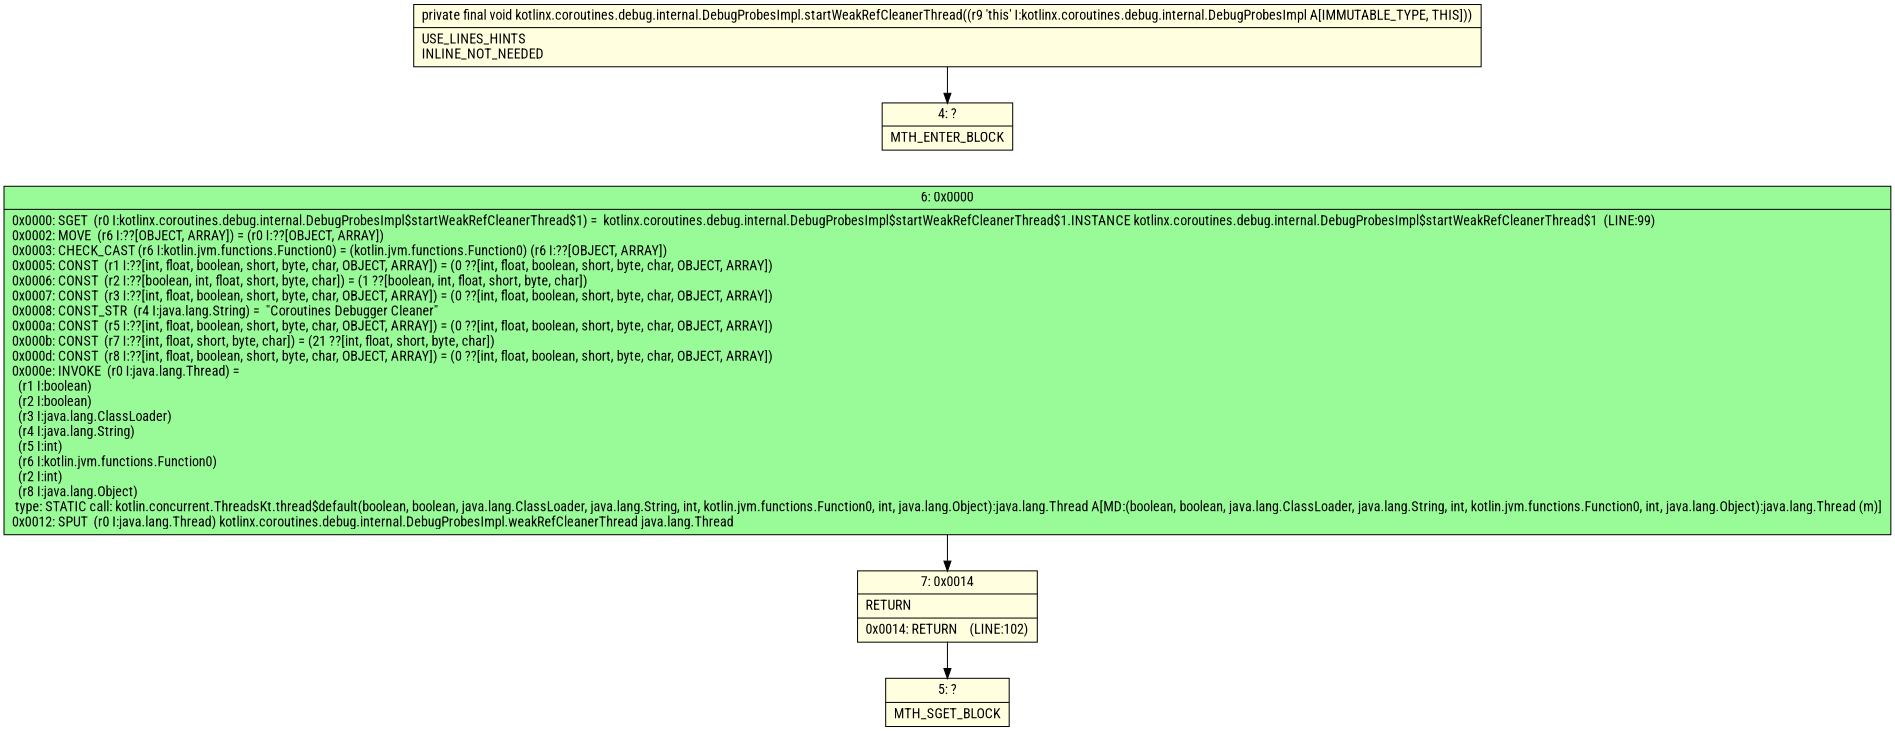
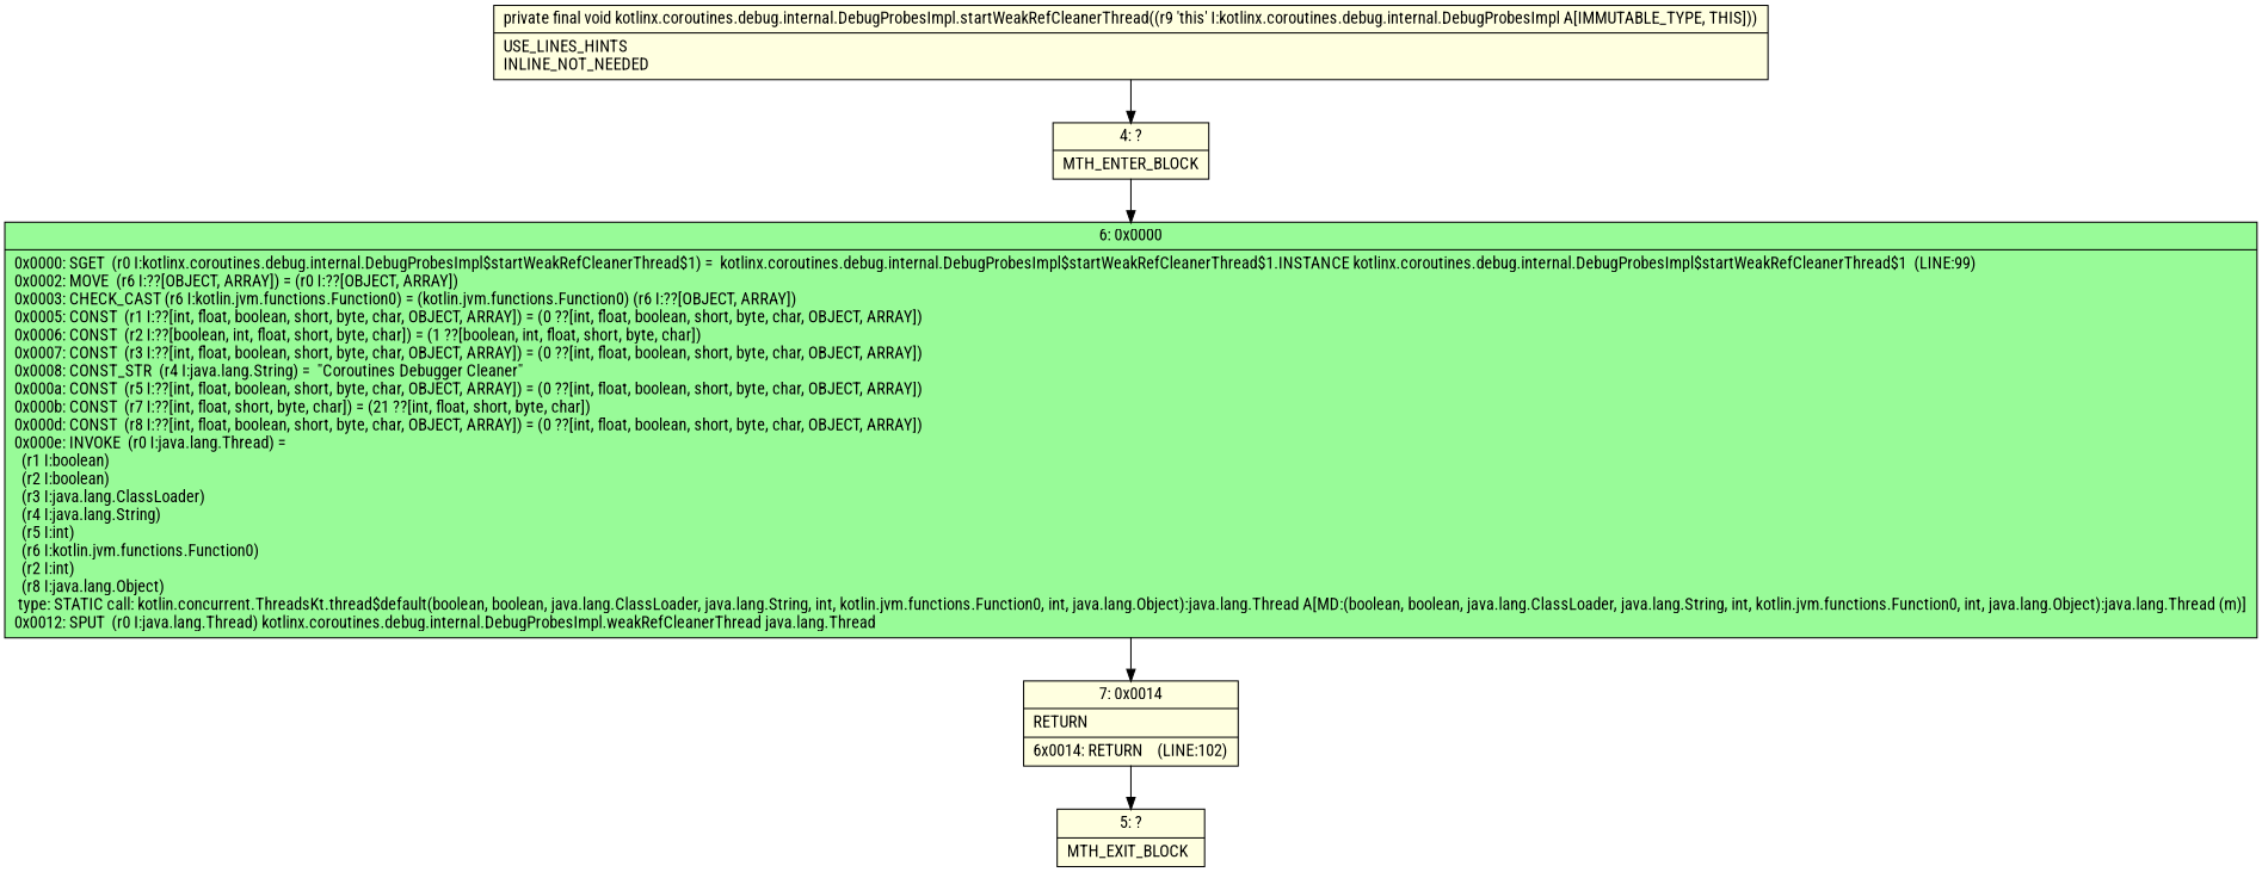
  digraph {
    fontname="Roboto Condensed"
    node [fillcolor=lightyellow fontname="Roboto Condensed" shape=record style=filled]
    edge [fontname="Roboto Condensed"]
    n1 [label="{4\:\ ?|MTH_ENTER_BLOCK\l}"]
    n2 [fillcolor=palegreen label="{6\:\ 0x0000|0x0000: SGET  (r0 I:kotlinx.coroutines.debug.internal.DebugProbesImpl$startWeakRefCleanerThread$1) =  kotlinx.coroutines.debug.internal.DebugProbesImpl$startWeakRefCleanerThread$1.INSTANCE kotlinx.coroutines.debug.internal.DebugProbesImpl$startWeakRefCleanerThread$1  (LINE:99)\l0x0002: MOVE  (r6 I:??[OBJECT, ARRAY]) = (r0 I:??[OBJECT, ARRAY]) \l0x0003: CHECK_CAST (r6 I:kotlin.jvm.functions.Function0) = (kotlin.jvm.functions.Function0) (r6 I:??[OBJECT, ARRAY]) \l0x0005: CONST  (r1 I:??[int, float, boolean, short, byte, char, OBJECT, ARRAY]) = (0 ??[int, float, boolean, short, byte, char, OBJECT, ARRAY]) \l0x0006: CONST  (r2 I:??[boolean, int, float, short, byte, char]) = (1 ??[boolean, int, float, short, byte, char]) \l0x0007: CONST  (r3 I:??[int, float, boolean, short, byte, char, OBJECT, ARRAY]) = (0 ??[int, float, boolean, short, byte, char, OBJECT, ARRAY]) \l0x0008: CONST_STR  (r4 I:java.lang.String) =  \"Coroutines Debugger Cleaner\" \l0x000a: CONST  (r5 I:??[int, float, boolean, short, byte, char, OBJECT, ARRAY]) = (0 ??[int, float, boolean, short, byte, char, OBJECT, ARRAY]) \l0x000b: CONST  (r7 I:??[int, float, short, byte, char]) = (21 ??[int, float, short, byte, char]) \l0x000d: CONST  (r8 I:??[int, float, boolean, short, byte, char, OBJECT, ARRAY]) = (0 ??[int, float, boolean, short, byte, char, OBJECT, ARRAY]) \l0x000e: INVOKE  (r0 I:java.lang.Thread) = \l  (r1 I:boolean)\l  (r2 I:boolean)\l  (r3 I:java.lang.ClassLoader)\l  (r4 I:java.lang.String)\l  (r5 I:int)\l  (r6 I:kotlin.jvm.functions.Function0)\l  (r2 I:int)\l  (r8 I:java.lang.Object)\l type: STATIC call: kotlin.concurrent.ThreadsKt.thread$default(boolean, boolean, java.lang.ClassLoader, java.lang.String, int, kotlin.jvm.functions.Function0, int, java.lang.Object):java.lang.Thread A[MD:(boolean, boolean, java.lang.ClassLoader, java.lang.String, int, kotlin.jvm.functions.Function0, int, java.lang.Object):java.lang.Thread (m)]\l0x0012: SPUT  (r0 I:java.lang.Thread) kotlinx.coroutines.debug.internal.DebugProbesImpl.weakRefCleanerThread java.lang.Thread \l}"]
-   n3 [label="{7\:\ 0x0014|RETURN\l|0x0014: RETURN    (LINE:102)\l}"]
-   n4 [label="{5\:\ ?|MTH_SGET_BLOCK\l}"]
+   n3 [label="{7\:\ 0x0014|RETURN\l|6x0014: RETURN    (LINE:102)\l}"]
+   n4 [label="{5\:\ ?|MTH_EXIT_BLOCK\l}"]
    n5 [label="{private final void kotlinx.coroutines.debug.internal.DebugProbesImpl.startWeakRefCleanerThread((r9 'this' I:kotlinx.coroutines.debug.internal.DebugProbesImpl A[IMMUTABLE_TYPE, THIS]))  | USE_LINES_HINTS\lINLINE_NOT_NEEDED\l}"]
+   n1 -> n2
    n2 -> n3
    n3 -> n4
    n5 -> n1
  }
